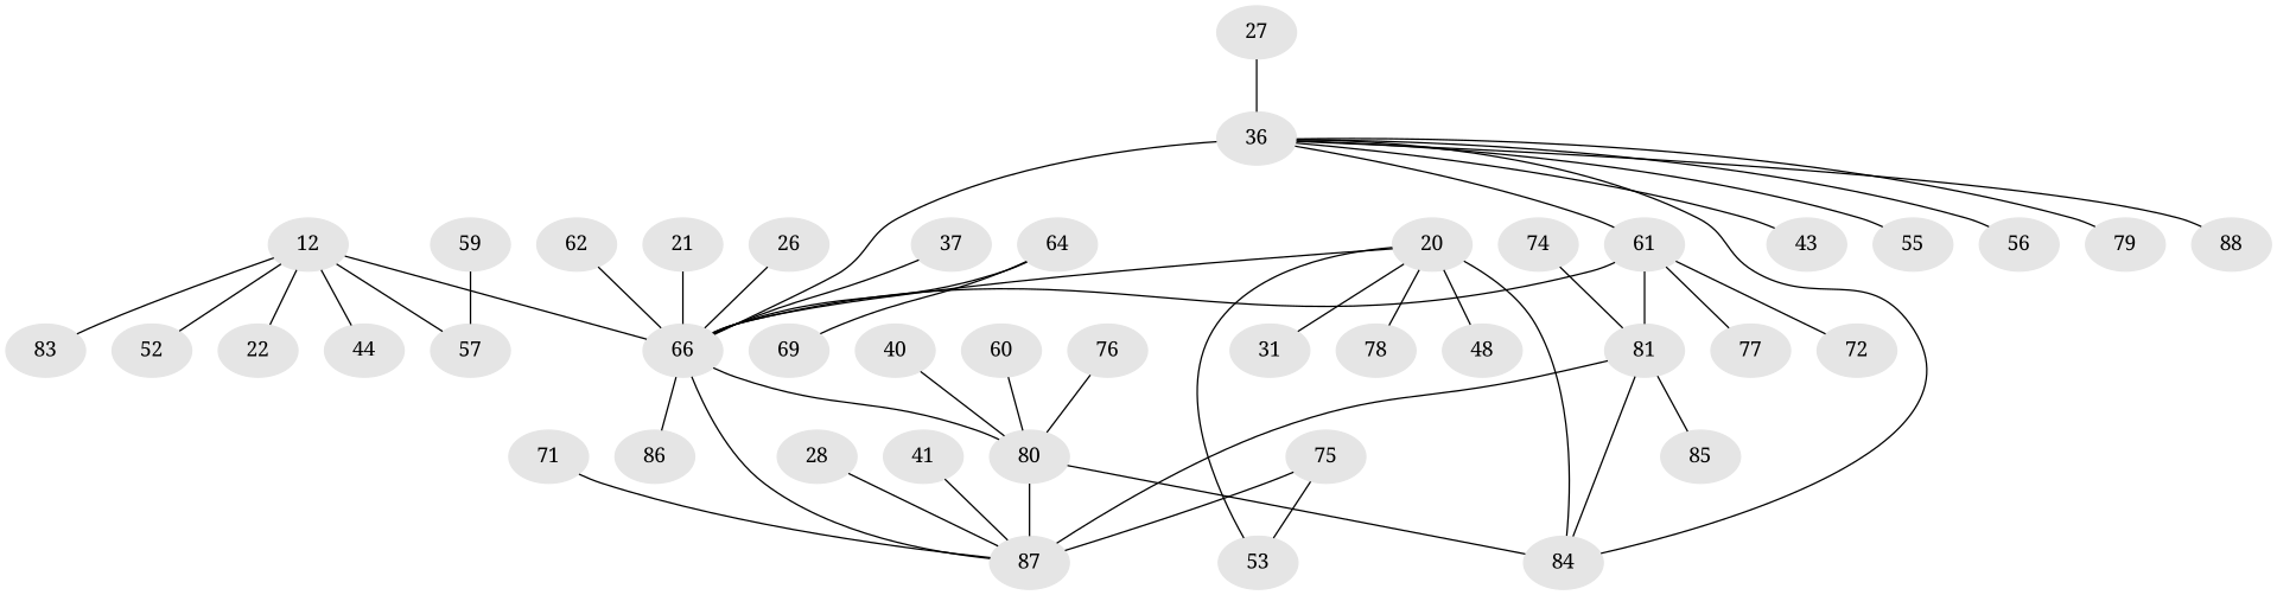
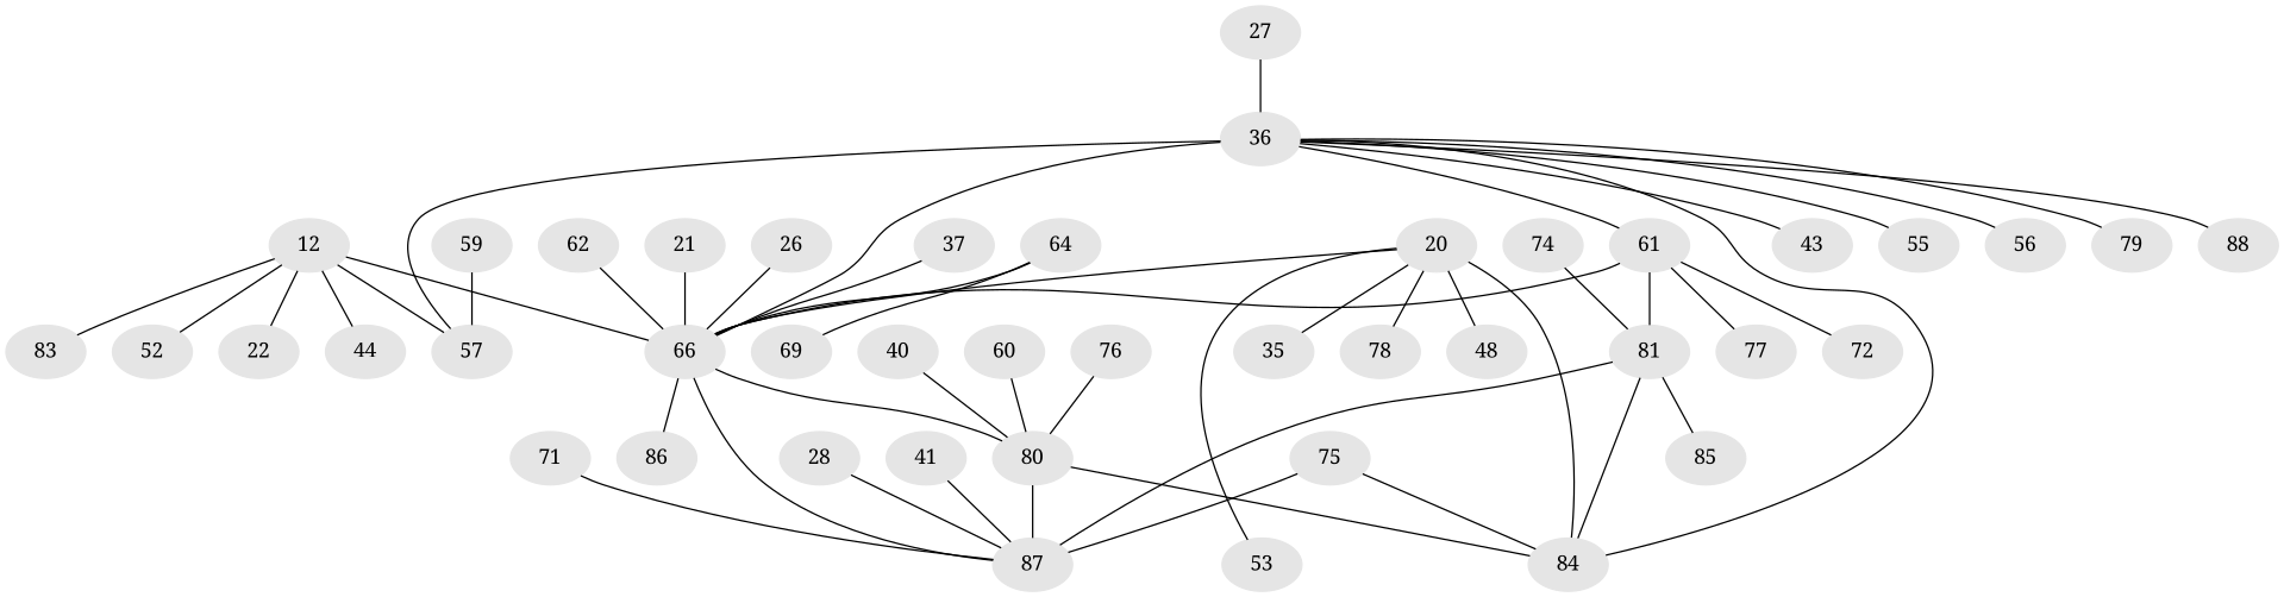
  graph {
    fontname="Noto Serif"
    node [color=gray90 fontname="Noto Serif" style=filled]
    edge [fontname="Noto Serif"]
    12 [super="+11"]
    22
    44
    52
    57 [super="+35"]
    66 [super="+16+10"]
    83 [super="+38"]
    87 [super="+53+3"]
    80 [super="+40+49+39"]
    86
    20 [super="+19"]
-   31
+   31 [label=35]
    48
    n14 [label=53]
    78
    84 [super="+82"]
    21
    26
    36 [super="+15"]
    43
    55 [super="+23"]
    56 [super="+30"]
    61 [super="+8"]
    79
    88 [super="+67"]
    27
    28
    72
    77
    81 [super="+73"]
    37
    41
    n33 [label=40]
    59
    60
    85
    62 [super="+50"]
    64 [super="+32+33"]
    69
    71
    74
    75
    76
    12 -- 22
    12 -- 44
    12 -- 52
    12 -- 57
    12 -- 66 [weight=4]
    12 -- 83
    66 -- 87 [weight=2]
    66 -- 80
    66 -- 86
    80 -- 87 [weight=4]
    80 -- 84
    20 -- 66
    20 -- 31
    20 -- 48
    20 -- n14
    20 -- 78
    20 -- 84 [weight=4]
    21 -- 66
    26 -- 66
+   36 -- 57
    36 -- 66 [weight=6]
    36 -- 84
    36 -- 43
    36 -- 55
    36 -- 56
    36 -- 61
    36 -- 79
    36 -- 88
    61 -- 66
    61 -- 72
    61 -- 77
    61 -- 81 [weight=4]
    27 -- 36
    28 -- 87
    81 -- 87
    81 -- 84
    81 -- 85
    37 -- 66
    41 -- 87
    n33 -- 80
    59 -- 57
    60 -- 80
    62 -- 66
    64 -- 66 [weight=3]
    64 -- 69
    71 -- 87
    74 -- 81
    75 -- 87
-   75 -- n14
+   75 -- 84
    76 -- 80
  }
